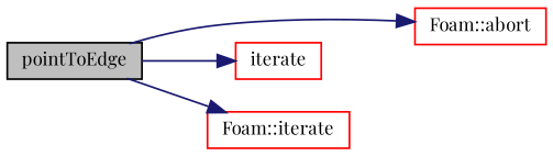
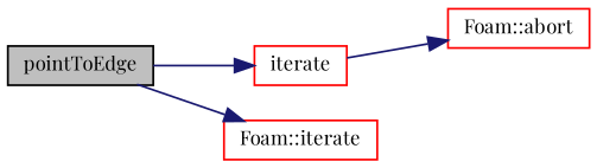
  digraph {
    fontname="Playfair Display"
    rankdir=LR
    node [color=red fontname="Playfair Display" fontsize=10 shape=record]
    edge [color=midnightblue fontname="Playfair Display" fontsize=10 labelfontname=Helvetica labelfontsize=10 style=solid]
    n1 [color=black fillcolor=grey75 fontcolor=black height=0.2 label=pointToEdge style=filled width=0.4]
    n2 [height=0.2 label="Foam::abort" width=0.4]
    n3 [height=0.2 label=iterate width=0.4]
    n4 [height=0.2 label="Foam::iterate" width=0.4]
-   n1 -> n2
+   n3 -> n2
    n1 -> n3
    n1 -> n4
  }
